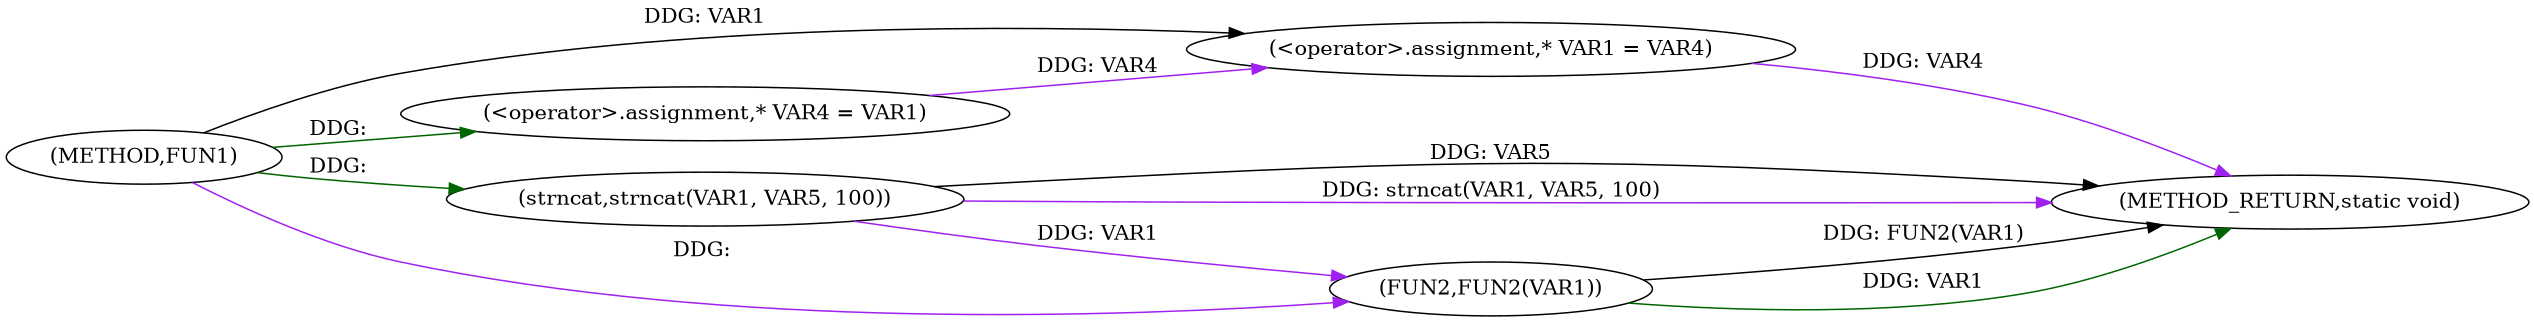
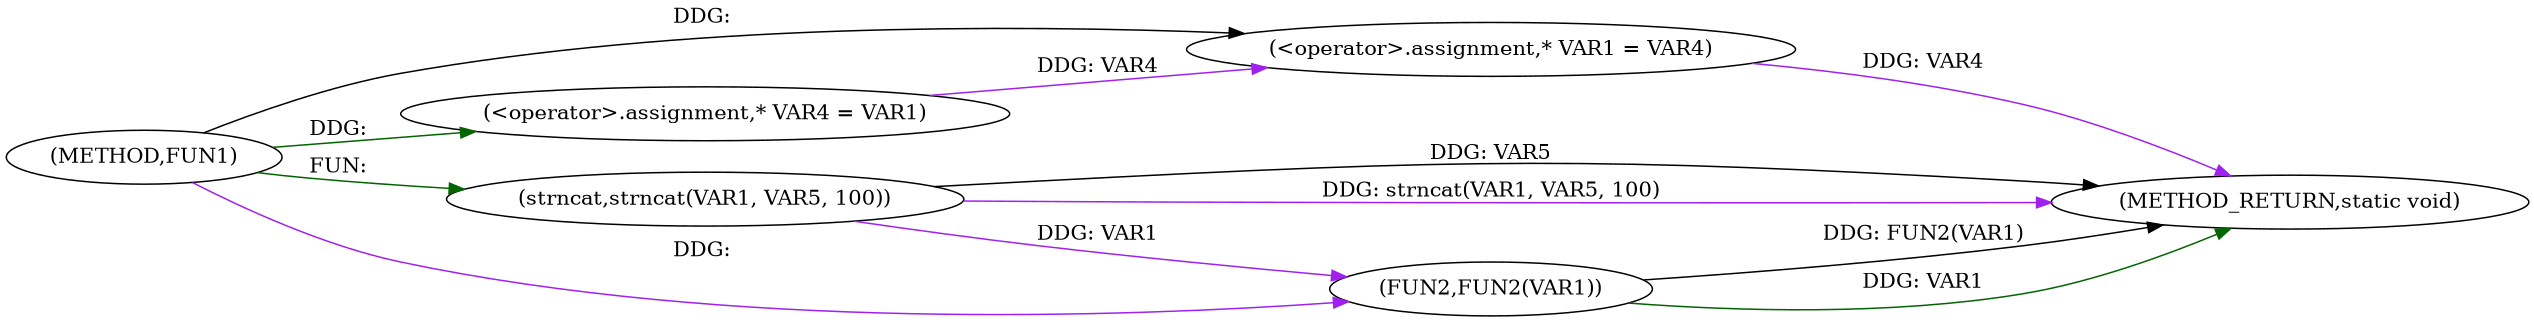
  digraph {
    rankdir=LR
    edge [color=purple]
    n1 [label="(METHOD,FUN1)"]
    n2 [label="(<operator>.assignment,* VAR4 = VAR1)"]
    n3 [label="(<operator>.assignment,* VAR1 = VAR4)"]
    n4 [label="(strncat,strncat(VAR1, VAR5, 100))"]
    n5 [label="(FUN2,FUN2(VAR1))"]
    n6 [label="(METHOD_RETURN,static void)"]
    n1 -> n2 [color=darkgreen label="DDG: "]
-   n1 -> n3 [color=black label="DDG: VAR1"]
-   n1 -> n4 [color=darkgreen label="DDG: "]
+   n1 -> n3 [color=black label="DDG: "]
+   n1 -> n4 [color=darkgreen label="FUN: "]
    n1 -> n5 [label="DDG: "]
    n2 -> n3 [label="DDG: VAR4"]
    n3 -> n6 [label="DDG: VAR4"]
    n4 -> n5 [label="DDG: VAR1"]
    n4 -> n6 [color=black label="DDG: VAR5"]
    n4 -> n6 [label="DDG: strncat(VAR1, VAR5, 100)"]
    n5 -> n6 [color=black label="DDG: FUN2(VAR1)"]
    n5 -> n6 [color=darkgreen label="DDG: VAR1"]
  }
